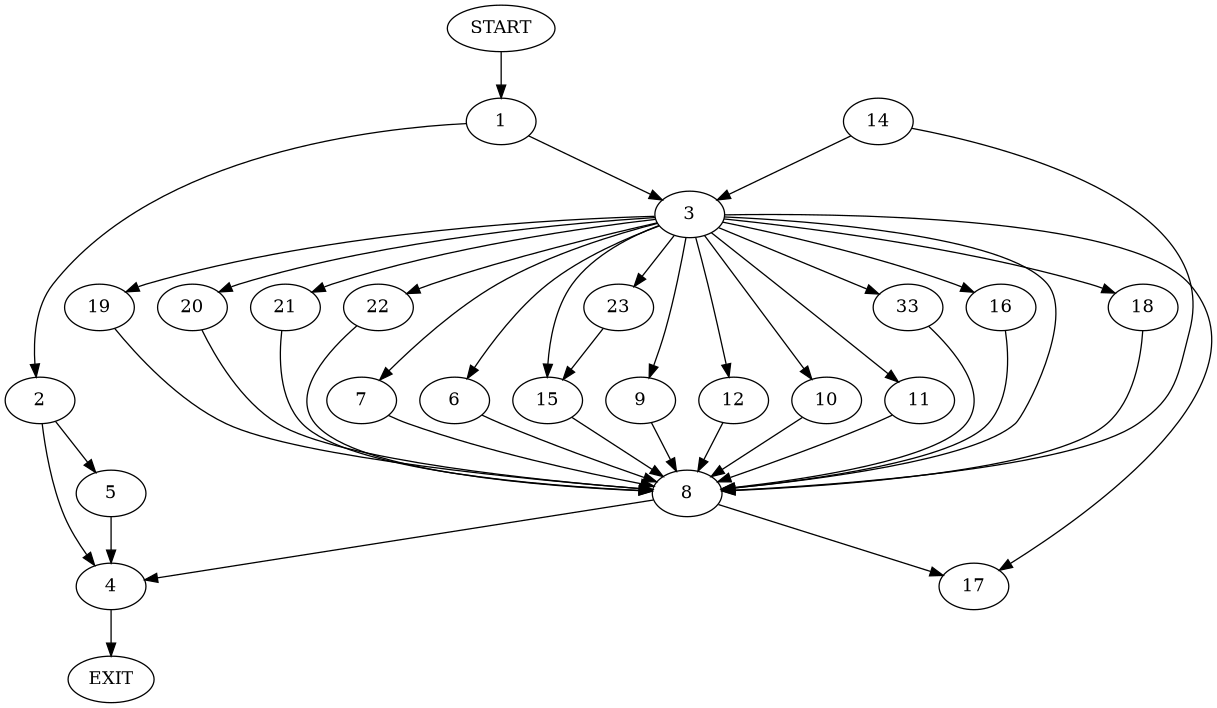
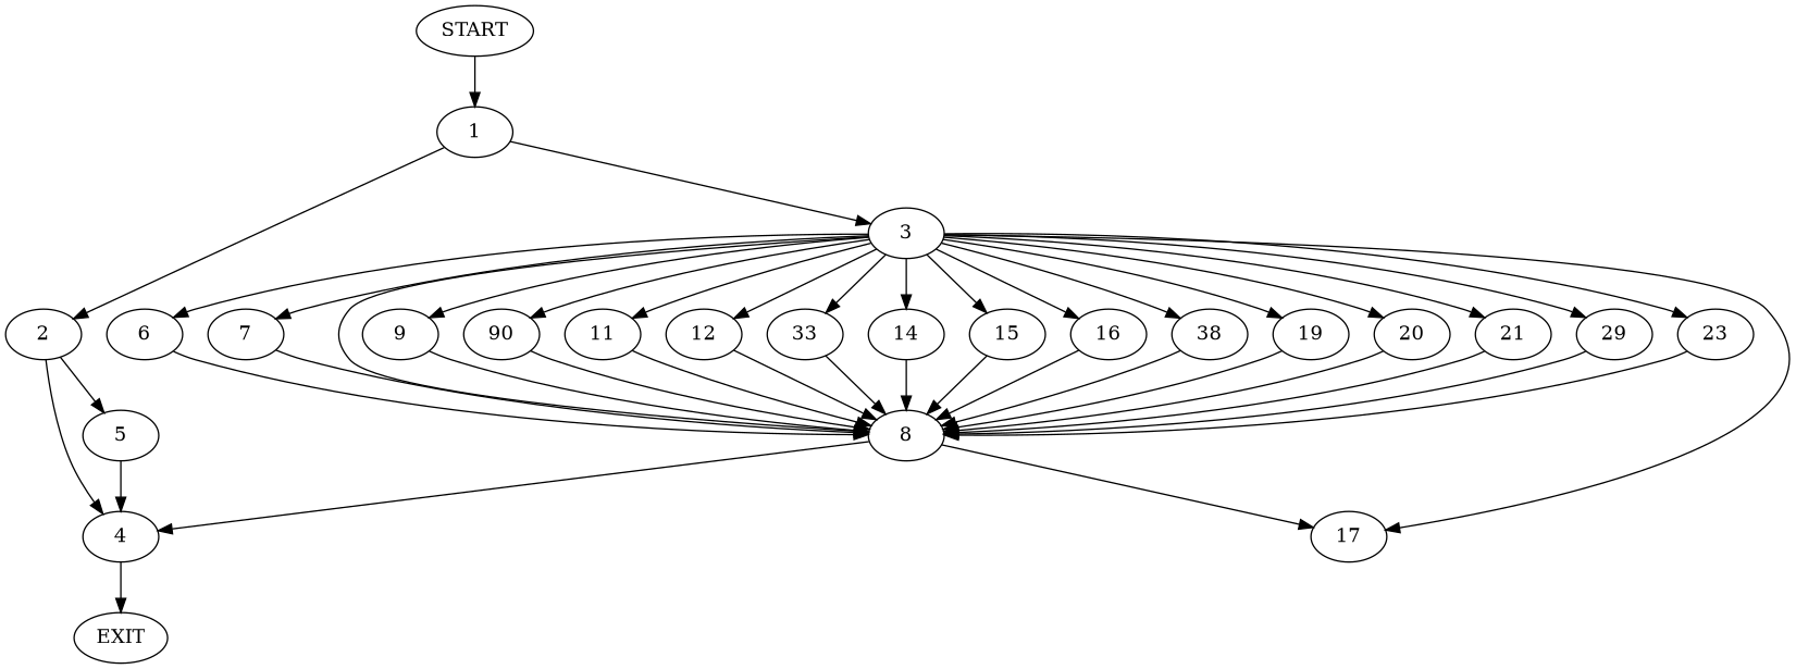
  digraph {
    n1 [label=START]
    1
    2
    3
    n5 [label=EXIT]
    4
    5
    6
    7
    8
    9
-   10
+   10 [label=90]
    11
    12
    n15 [label=33]
    14
    15
    16
    17
-   18
+   18 [label=38]
    19
    20
    21
-   22
+   22 [label=29]
    23
    n1 -> 1
    1 -> 2
    1 -> 3
    2 -> 4
    2 -> 5
    3 -> 6
    3 -> 7
    3 -> 8
    3 -> 9
    3 -> 10
    3 -> 11
    3 -> 12
    3 -> n15
-   14 -> 3
+   3 -> 14
    3 -> 15
    3 -> 16
    3 -> 17
    3 -> 18
    3 -> 19
    3 -> 20
    3 -> 21
    3 -> 22
    3 -> 23
    4 -> n5
    5 -> 4
    6 -> 8
    7 -> 8
    8 -> 4
    8 -> 17
    9 -> 8
    10 -> 8
    11 -> 8
    12 -> 8
    n15 -> 8
    14 -> 8
    15 -> 8
    16 -> 8
    18 -> 8
    19 -> 8
    20 -> 8
    21 -> 8
    22 -> 8
-   23 -> 15
+   23 -> 8
  }
